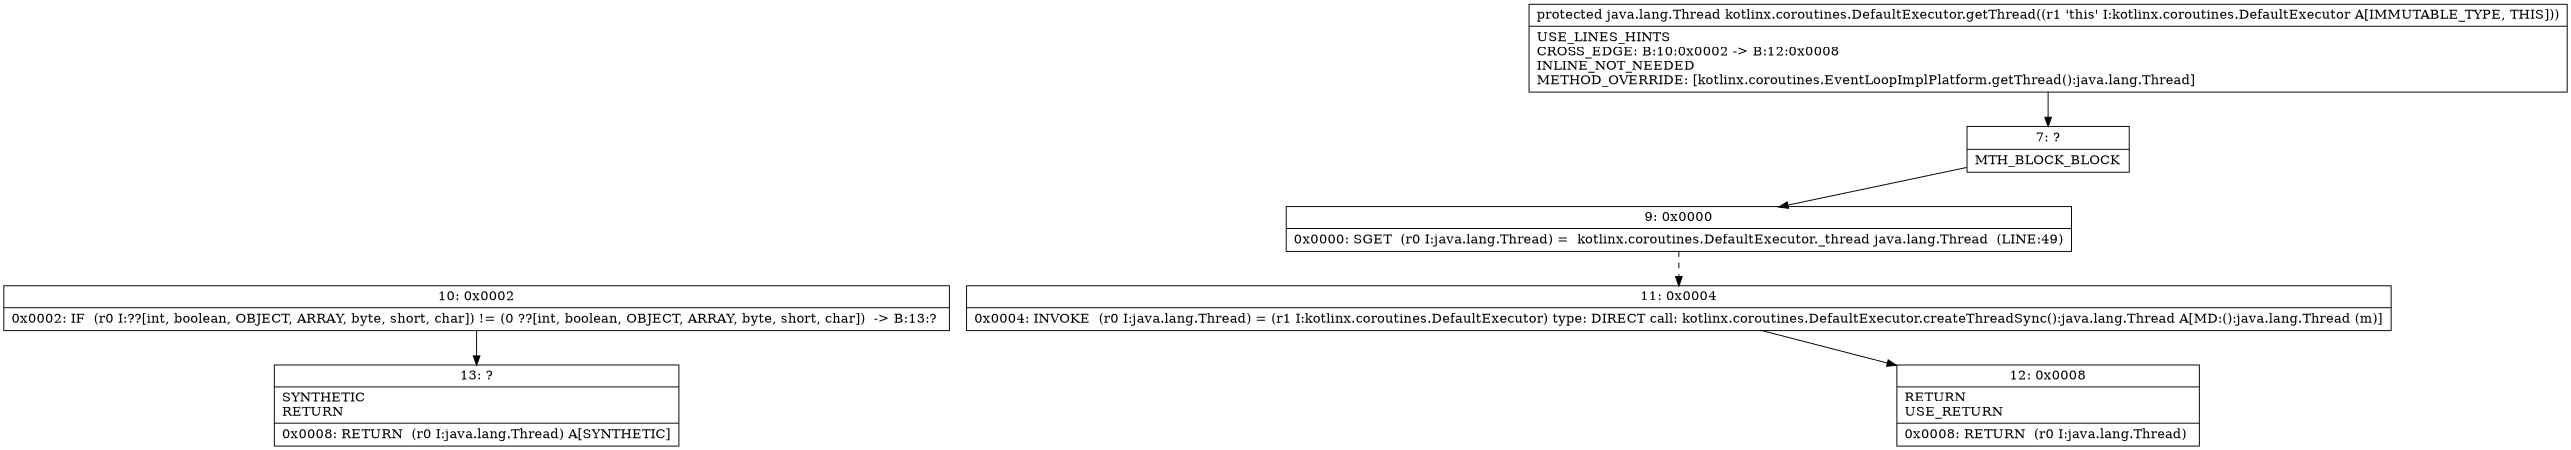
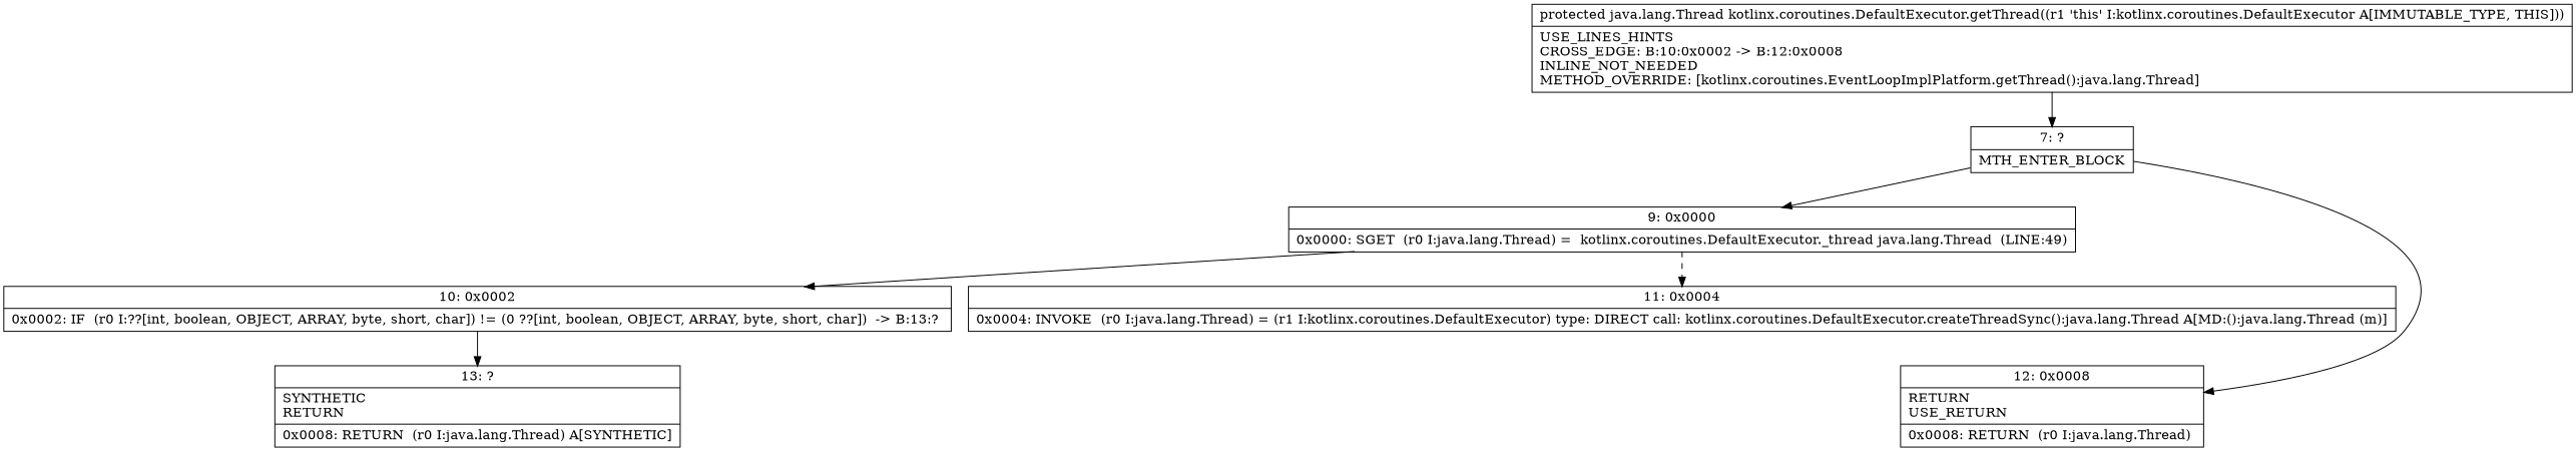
  digraph {
    node [shape=record]
-   n1 [label="{7\:\ ?|MTH_BLOCK_BLOCK\l}"]
+   n1 [label="{7\:\ ?|MTH_ENTER_BLOCK\l}"]
    n2 [label="{9\:\ 0x0000|0x0000: SGET  (r0 I:java.lang.Thread) =  kotlinx.coroutines.DefaultExecutor._thread java.lang.Thread  (LINE:49)\l}"]
    n3 [label="{10\:\ 0x0002|0x0002: IF  (r0 I:??[int, boolean, OBJECT, ARRAY, byte, short, char]) != (0 ??[int, boolean, OBJECT, ARRAY, byte, short, char])  \-\> B:13:? \l}"]
    n4 [label="{11\:\ 0x0004|0x0004: INVOKE  (r0 I:java.lang.Thread) = (r1 I:kotlinx.coroutines.DefaultExecutor) type: DIRECT call: kotlinx.coroutines.DefaultExecutor.createThreadSync():java.lang.Thread A[MD:():java.lang.Thread (m)]\l}"]
    n5 [label="{13\:\ ?|SYNTHETIC\lRETURN\l|0x0008: RETURN  (r0 I:java.lang.Thread) A[SYNTHETIC]\l}"]
    n6 [label="{12\:\ 0x0008|RETURN\lUSE_RETURN\l|0x0008: RETURN  (r0 I:java.lang.Thread) \l}"]
    n7 [label="{protected java.lang.Thread kotlinx.coroutines.DefaultExecutor.getThread((r1 'this' I:kotlinx.coroutines.DefaultExecutor A[IMMUTABLE_TYPE, THIS]))  | USE_LINES_HINTS\lCROSS_EDGE: B:10:0x0002 \-\> B:12:0x0008\lINLINE_NOT_NEEDED\lMETHOD_OVERRIDE: [kotlinx.coroutines.EventLoopImplPlatform.getThread():java.lang.Thread]\l}"]
    n1 -> n2
+   n2 -> n3
    n2 -> n4 [style=dashed]
    n3 -> n5
-   n4 -> n6
+   n1 -> n6
    n7 -> n1
  }
